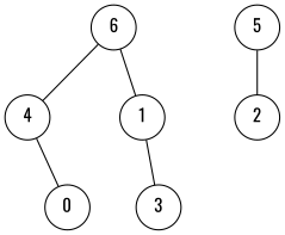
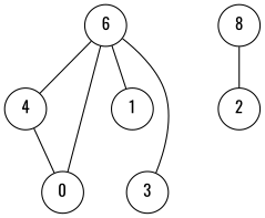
  graph {
    fontname=Oswald
    node [fontname=Oswald shape=circle]
    edge [fontname=Oswald]
    4
    0
-   5
+   5 [label=8]
    2
    6
    1
    3
    4 -- 0
    5 -- 2
    6 -- 4
+   6 -- 0
    6 -- 1
-   1 -- 3
+   6 -- 3
  }
